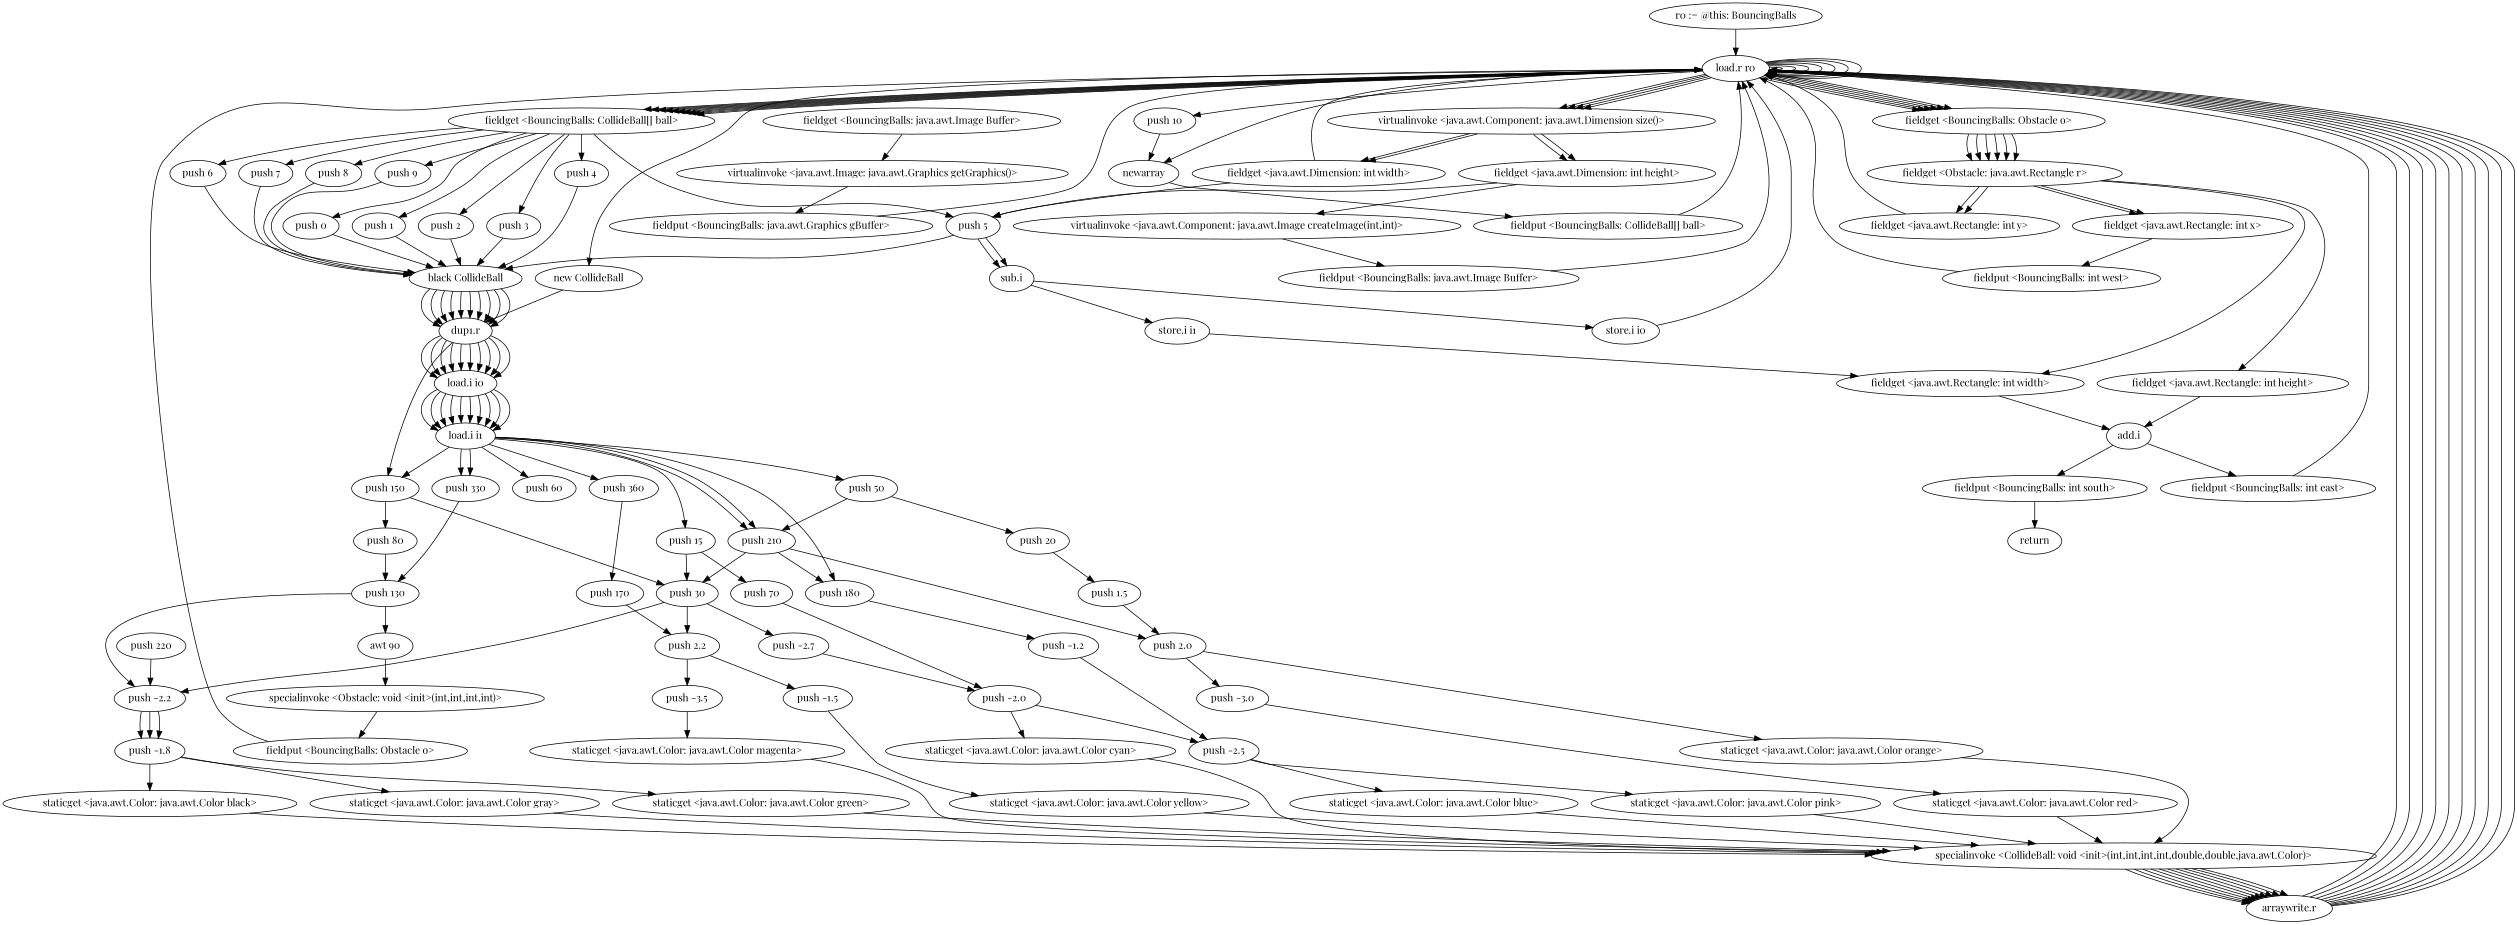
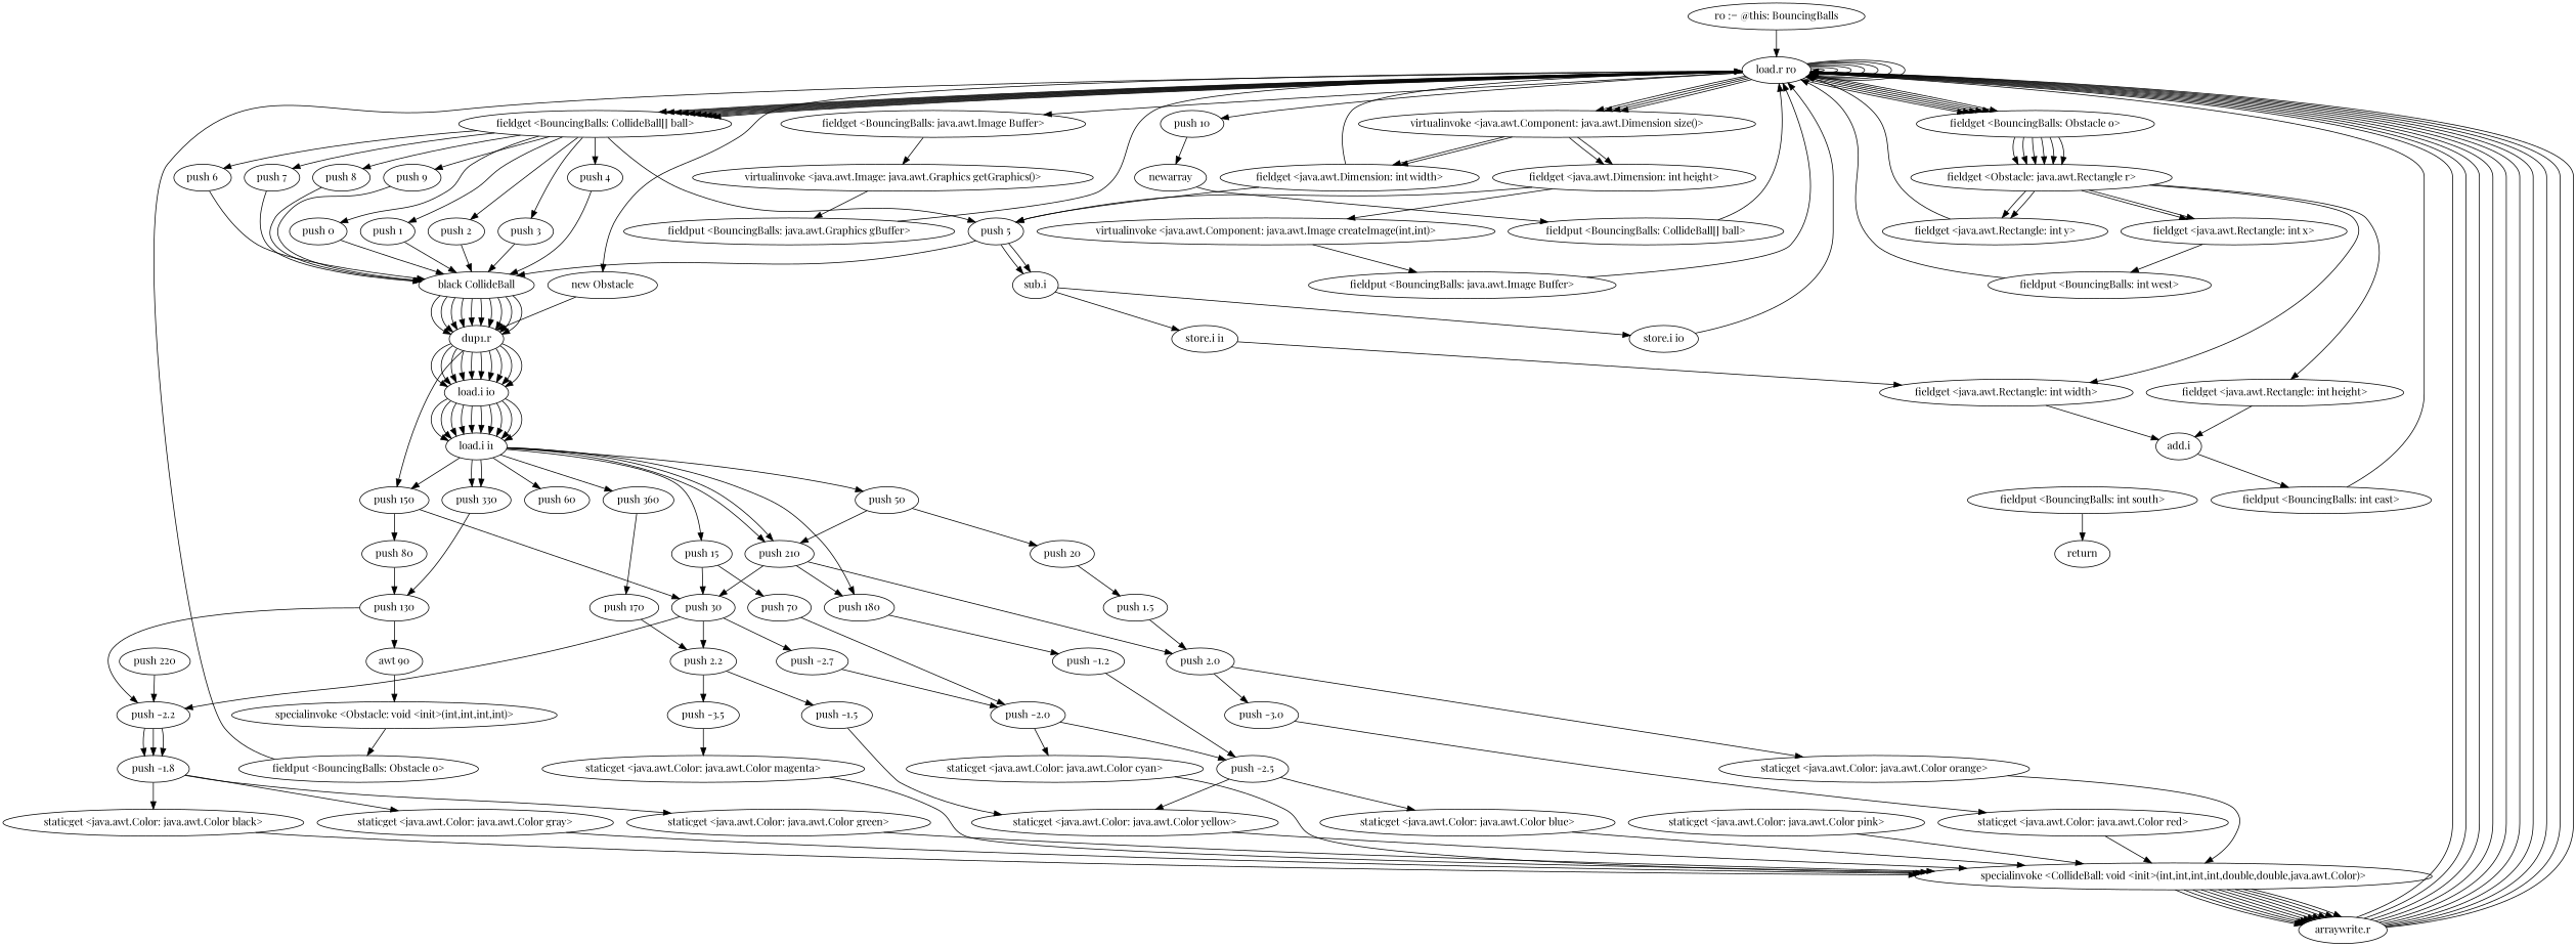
  digraph {
    fontname="Playfair Display"
    node [fontname="Playfair Display"]
    edge [fontname="Playfair Display"]
    "r0 := @this: BouncingBalls"
    "load.r r0"
    "virtualinvoke <java.awt.Component: java.awt.Dimension size()>"
    "fieldget <BouncingBalls: java.awt.Image Buffer>"
    "push 10"
    "fieldget <BouncingBalls: CollideBall[] ball>"
-   "new Obstacle" [label="new CollideBall"]
+   "new Obstacle"
    "fieldget <BouncingBalls: Obstacle o>"
    "fieldget <java.awt.Dimension: int width>"
    "fieldget <java.awt.Dimension: int height>"
    "virtualinvoke <java.awt.Image: java.awt.Graphics getGraphics()>"
    newarray
    "push 5"
    "push 0"
    "push 1"
    "push 2"
    "push 3"
    "push 4"
    "push 6"
    "push 7"
    "push 8"
    "push 9"
    "dup1.r"
    "fieldget <Obstacle: java.awt.Rectangle r>"
    "virtualinvoke <java.awt.Component: java.awt.Image createImage(int,int)>"
    "sub.i"
    n27 [label="black CollideBall"]
    "fieldput <BouncingBalls: java.awt.Image Buffer>"
    "fieldput <BouncingBalls: java.awt.Graphics gBuffer>"
    "fieldput <BouncingBalls: CollideBall[] ball>"
    "store.i i0"
    "store.i i1"
    "fieldget <java.awt.Rectangle: int width>"
    "load.i i0"
    "push 150"
    "load.i i1"
    "push 30"
    "push 80"
    "push 50"
    "push 60"
    "push 210"
    "push 15"
    "push 360"
    "push 180"
    "push 330"
    "push 20"
    "push 2.0"
    "push 70"
    "push 170"
    "push -1.2"
    "push 130"
    "push 1.5"
    "staticget <java.awt.Color: java.awt.Color orange>"
    "push -3.0"
    "specialinvoke <CollideBall: void <init>(int,int,int,int,double,double,java.awt.Color)>"
    "staticget <java.awt.Color: java.awt.Color red>"
    "arraywrite.r"
    "push -2.7"
    "push 2.2"
    "push -2.2"
    "push -2.0"
    "push -2.5"
    "staticget <java.awt.Color: java.awt.Color cyan>"
    "staticget <java.awt.Color: java.awt.Color pink>"
    "staticget <java.awt.Color: java.awt.Color blue>"
    "push -3.5"
    "push -1.5"
    "push -1.8"
    "staticget <java.awt.Color: java.awt.Color magenta>"
    "staticget <java.awt.Color: java.awt.Color yellow>"
    "push 220"
    n72 [label="awt 90"]
    "staticget <java.awt.Color: java.awt.Color green>"
    "staticget <java.awt.Color: java.awt.Color black>"
    "staticget <java.awt.Color: java.awt.Color gray>"
    "specialinvoke <Obstacle: void <init>(int,int,int,int)>"
    "fieldput <BouncingBalls: Obstacle o>"
    "fieldget <java.awt.Rectangle: int x>"
    "fieldget <java.awt.Rectangle: int y>"
    "fieldget <java.awt.Rectangle: int height>"
    "fieldput <BouncingBalls: int west>"
    "add.i"
    "fieldput <BouncingBalls: int east>"
    "fieldput <BouncingBalls: int south>"
    return
    "r0 := @this: BouncingBalls" -> "load.r r0"
    "load.r r0" -> "load.r r0"
    "load.r r0" -> "load.r r0"
    "load.r r0" -> "load.r r0"
    "load.r r0" -> "load.r r0"
    "load.r r0" -> "load.r r0"
    "load.r r0" -> "load.r r0"
    "load.r r0" -> "load.r r0"
    "load.r r0" -> "virtualinvoke <java.awt.Component: java.awt.Dimension size()>"
    "load.r r0" -> "virtualinvoke <java.awt.Component: java.awt.Dimension size()>"
    "load.r r0" -> "virtualinvoke <java.awt.Component: java.awt.Dimension size()>"
    "load.r r0" -> "virtualinvoke <java.awt.Component: java.awt.Dimension size()>"
-   "load.r r0" -> newarray
+   "load.r r0" -> "fieldget <BouncingBalls: java.awt.Image Buffer>"
    "load.r r0" -> "push 10"
    "load.r r0" -> "fieldget <BouncingBalls: CollideBall[] ball>"
    "load.r r0" -> "fieldget <BouncingBalls: CollideBall[] ball>"
    "load.r r0" -> "fieldget <BouncingBalls: CollideBall[] ball>"
    "load.r r0" -> "fieldget <BouncingBalls: CollideBall[] ball>"
    "load.r r0" -> "fieldget <BouncingBalls: CollideBall[] ball>"
    "load.r r0" -> "fieldget <BouncingBalls: CollideBall[] ball>"
    "load.r r0" -> "fieldget <BouncingBalls: CollideBall[] ball>"
    "load.r r0" -> "fieldget <BouncingBalls: CollideBall[] ball>"
    "load.r r0" -> "fieldget <BouncingBalls: CollideBall[] ball>"
    "load.r r0" -> "fieldget <BouncingBalls: CollideBall[] ball>"
    "load.r r0" -> "new Obstacle"
    "load.r r0" -> "fieldget <BouncingBalls: Obstacle o>"
    "load.r r0" -> "fieldget <BouncingBalls: Obstacle o>"
    "load.r r0" -> "fieldget <BouncingBalls: Obstacle o>"
    "load.r r0" -> "fieldget <BouncingBalls: Obstacle o>"
    "load.r r0" -> "fieldget <BouncingBalls: Obstacle o>"
    "load.r r0" -> "fieldget <BouncingBalls: Obstacle o>"
    "virtualinvoke <java.awt.Component: java.awt.Dimension size()>" -> "fieldget <java.awt.Dimension: int width>"
    "virtualinvoke <java.awt.Component: java.awt.Dimension size()>" -> "fieldget <java.awt.Dimension: int width>"
    "virtualinvoke <java.awt.Component: java.awt.Dimension size()>" -> "fieldget <java.awt.Dimension: int height>"
    "virtualinvoke <java.awt.Component: java.awt.Dimension size()>" -> "fieldget <java.awt.Dimension: int height>"
    "fieldget <BouncingBalls: java.awt.Image Buffer>" -> "virtualinvoke <java.awt.Image: java.awt.Graphics getGraphics()>"
    "push 10" -> newarray
    "fieldget <BouncingBalls: CollideBall[] ball>" -> "push 5"
    "fieldget <BouncingBalls: CollideBall[] ball>" -> "push 0"
    "fieldget <BouncingBalls: CollideBall[] ball>" -> "push 1"
    "fieldget <BouncingBalls: CollideBall[] ball>" -> "push 2"
    "fieldget <BouncingBalls: CollideBall[] ball>" -> "push 3"
    "fieldget <BouncingBalls: CollideBall[] ball>" -> "push 4"
    "fieldget <BouncingBalls: CollideBall[] ball>" -> "push 6"
    "fieldget <BouncingBalls: CollideBall[] ball>" -> "push 7"
    "fieldget <BouncingBalls: CollideBall[] ball>" -> "push 8"
    "fieldget <BouncingBalls: CollideBall[] ball>" -> "push 9"
    "new Obstacle" -> "dup1.r"
    "fieldget <BouncingBalls: Obstacle o>" -> "fieldget <Obstacle: java.awt.Rectangle r>"
    "fieldget <BouncingBalls: Obstacle o>" -> "fieldget <Obstacle: java.awt.Rectangle r>"
    "fieldget <BouncingBalls: Obstacle o>" -> "fieldget <Obstacle: java.awt.Rectangle r>"
    "fieldget <BouncingBalls: Obstacle o>" -> "fieldget <Obstacle: java.awt.Rectangle r>"
    "fieldget <BouncingBalls: Obstacle o>" -> "fieldget <Obstacle: java.awt.Rectangle r>"
    "fieldget <BouncingBalls: Obstacle o>" -> "fieldget <Obstacle: java.awt.Rectangle r>"
    "fieldget <java.awt.Dimension: int width>" -> "load.r r0"
    "fieldget <java.awt.Dimension: int width>" -> "push 5"
    "fieldget <java.awt.Dimension: int height>" -> "push 5"
    "fieldget <java.awt.Dimension: int height>" -> "virtualinvoke <java.awt.Component: java.awt.Image createImage(int,int)>"
    "virtualinvoke <java.awt.Image: java.awt.Graphics getGraphics()>" -> "fieldput <BouncingBalls: java.awt.Graphics gBuffer>"
    newarray -> "fieldput <BouncingBalls: CollideBall[] ball>"
    "push 5" -> "sub.i"
    "push 5" -> "sub.i"
    "push 5" -> n27
    "push 0" -> n27
    "push 1" -> n27
    "push 2" -> n27
    "push 3" -> n27
    "push 4" -> n27
    "push 6" -> n27
    "push 7" -> n27
    "push 8" -> n27
    "push 9" -> n27
    "dup1.r" -> "load.i i0"
    "dup1.r" -> "load.i i0"
    "dup1.r" -> "load.i i0"
    "dup1.r" -> "load.i i0"
    "dup1.r" -> "load.i i0"
    "dup1.r" -> "load.i i0"
    "dup1.r" -> "load.i i0"
    "dup1.r" -> "load.i i0"
    "dup1.r" -> "load.i i0"
    "dup1.r" -> "load.i i0"
    "dup1.r" -> "push 150"
    "fieldget <Obstacle: java.awt.Rectangle r>" -> "fieldget <java.awt.Rectangle: int width>"
    "fieldget <Obstacle: java.awt.Rectangle r>" -> "fieldget <java.awt.Rectangle: int x>"
    "fieldget <Obstacle: java.awt.Rectangle r>" -> "fieldget <java.awt.Rectangle: int x>"
    "fieldget <Obstacle: java.awt.Rectangle r>" -> "fieldget <java.awt.Rectangle: int y>"
    "fieldget <Obstacle: java.awt.Rectangle r>" -> "fieldget <java.awt.Rectangle: int y>"
    "fieldget <Obstacle: java.awt.Rectangle r>" -> "fieldget <java.awt.Rectangle: int height>"
    "virtualinvoke <java.awt.Component: java.awt.Image createImage(int,int)>" -> "fieldput <BouncingBalls: java.awt.Image Buffer>"
    "sub.i" -> "store.i i0"
    "sub.i" -> "store.i i1"
    n27 -> "dup1.r"
    n27 -> "dup1.r"
    n27 -> "dup1.r"
    n27 -> "dup1.r"
    n27 -> "dup1.r"
    n27 -> "dup1.r"
    n27 -> "dup1.r"
    n27 -> "dup1.r"
    n27 -> "dup1.r"
    n27 -> "dup1.r"
    "fieldput <BouncingBalls: java.awt.Image Buffer>" -> "load.r r0"
    "fieldput <BouncingBalls: java.awt.Graphics gBuffer>" -> "load.r r0"
    "fieldput <BouncingBalls: CollideBall[] ball>" -> "load.r r0"
    "store.i i0" -> "load.r r0"
    "store.i i1" -> "fieldget <java.awt.Rectangle: int width>"
    "fieldget <java.awt.Rectangle: int width>" -> "add.i"
    "load.i i0" -> "load.i i1"
    "load.i i0" -> "load.i i1"
    "load.i i0" -> "load.i i1"
    "load.i i0" -> "load.i i1"
    "load.i i0" -> "load.i i1"
    "load.i i0" -> "load.i i1"
    "load.i i0" -> "load.i i1"
    "load.i i0" -> "load.i i1"
    "load.i i0" -> "load.i i1"
    "load.i i0" -> "load.i i1"
    "push 150" -> "push 30"
    "push 150" -> "push 80"
    "load.i i1" -> "push 150"
    "load.i i1" -> "push 50"
    "load.i i1" -> "push 60"
    "load.i i1" -> "push 210"
    "load.i i1" -> "push 210"
    "load.i i1" -> "push 15"
    "load.i i1" -> "push 360"
    "load.i i1" -> "push 180"
    "load.i i1" -> "push 330"
    "load.i i1" -> "push 330"
    "push 30" -> "push -2.7"
    "push 30" -> "push 2.2"
    "push 30" -> "push -2.2"
    "push 80" -> "push 130"
    "push 50" -> "push 210"
    "push 50" -> "push 20"
    "push 210" -> "push 30"
    "push 210" -> "push 180"
    "push 210" -> "push 2.0"
    "push 15" -> "push 30"
    "push 15" -> "push 70"
    "push 360" -> "push 170"
    "push 180" -> "push -1.2"
    "push 330" -> "push 130"
    "push 20" -> "push 1.5"
    "push 2.0" -> "staticget <java.awt.Color: java.awt.Color orange>"
    "push 2.0" -> "push -3.0"
    "push 70" -> "push -2.0"
    "push 170" -> "push 2.2"
    "push -1.2" -> "push -2.5"
    "push 130" -> "push -2.2"
    "push 130" -> n72
    "push 1.5" -> "push 2.0"
    "staticget <java.awt.Color: java.awt.Color orange>" -> "specialinvoke <CollideBall: void <init>(int,int,int,int,double,double,java.awt.Color)>"
    "push -3.0" -> "staticget <java.awt.Color: java.awt.Color red>"
    "specialinvoke <CollideBall: void <init>(int,int,int,int,double,double,java.awt.Color)>" -> "arraywrite.r"
    "specialinvoke <CollideBall: void <init>(int,int,int,int,double,double,java.awt.Color)>" -> "arraywrite.r"
    "specialinvoke <CollideBall: void <init>(int,int,int,int,double,double,java.awt.Color)>" -> "arraywrite.r"
    "specialinvoke <CollideBall: void <init>(int,int,int,int,double,double,java.awt.Color)>" -> "arraywrite.r"
    "specialinvoke <CollideBall: void <init>(int,int,int,int,double,double,java.awt.Color)>" -> "arraywrite.r"
    "specialinvoke <CollideBall: void <init>(int,int,int,int,double,double,java.awt.Color)>" -> "arraywrite.r"
    "specialinvoke <CollideBall: void <init>(int,int,int,int,double,double,java.awt.Color)>" -> "arraywrite.r"
    "specialinvoke <CollideBall: void <init>(int,int,int,int,double,double,java.awt.Color)>" -> "arraywrite.r"
    "specialinvoke <CollideBall: void <init>(int,int,int,int,double,double,java.awt.Color)>" -> "arraywrite.r"
    "specialinvoke <CollideBall: void <init>(int,int,int,int,double,double,java.awt.Color)>" -> "arraywrite.r"
    "staticget <java.awt.Color: java.awt.Color red>" -> "specialinvoke <CollideBall: void <init>(int,int,int,int,double,double,java.awt.Color)>"
    "arraywrite.r" -> "load.r r0"
    "arraywrite.r" -> "load.r r0"
    "arraywrite.r" -> "load.r r0"
    "arraywrite.r" -> "load.r r0"
    "arraywrite.r" -> "load.r r0"
    "arraywrite.r" -> "load.r r0"
    "arraywrite.r" -> "load.r r0"
    "arraywrite.r" -> "load.r r0"
    "arraywrite.r" -> "load.r r0"
    "arraywrite.r" -> "load.r r0"
    "push -2.7" -> "push -2.0"
    "push 2.2" -> "push -3.5"
    "push 2.2" -> "push -1.5"
    "push -2.2" -> "push -1.8"
    "push -2.2" -> "push -1.8"
    "push -2.2" -> "push -1.8"
    "push -2.0" -> "push -2.5"
    "push -2.0" -> "staticget <java.awt.Color: java.awt.Color cyan>"
-   "push -2.5" -> "staticget <java.awt.Color: java.awt.Color pink>"
+   "push -2.5" -> "staticget <java.awt.Color: java.awt.Color yellow>"
    "push -2.5" -> "staticget <java.awt.Color: java.awt.Color blue>"
    "staticget <java.awt.Color: java.awt.Color cyan>" -> "specialinvoke <CollideBall: void <init>(int,int,int,int,double,double,java.awt.Color)>"
    "staticget <java.awt.Color: java.awt.Color pink>" -> "specialinvoke <CollideBall: void <init>(int,int,int,int,double,double,java.awt.Color)>"
    "staticget <java.awt.Color: java.awt.Color blue>" -> "specialinvoke <CollideBall: void <init>(int,int,int,int,double,double,java.awt.Color)>"
    "push -3.5" -> "staticget <java.awt.Color: java.awt.Color magenta>"
    "push -1.5" -> "staticget <java.awt.Color: java.awt.Color yellow>"
    "push -1.8" -> "staticget <java.awt.Color: java.awt.Color green>"
    "push -1.8" -> "staticget <java.awt.Color: java.awt.Color black>"
    "push -1.8" -> "staticget <java.awt.Color: java.awt.Color gray>"
    "staticget <java.awt.Color: java.awt.Color magenta>" -> "specialinvoke <CollideBall: void <init>(int,int,int,int,double,double,java.awt.Color)>"
    "staticget <java.awt.Color: java.awt.Color yellow>" -> "specialinvoke <CollideBall: void <init>(int,int,int,int,double,double,java.awt.Color)>"
    "push 220" -> "push -2.2"
    n72 -> "specialinvoke <Obstacle: void <init>(int,int,int,int)>"
    "staticget <java.awt.Color: java.awt.Color green>" -> "specialinvoke <CollideBall: void <init>(int,int,int,int,double,double,java.awt.Color)>"
    "staticget <java.awt.Color: java.awt.Color black>" -> "specialinvoke <CollideBall: void <init>(int,int,int,int,double,double,java.awt.Color)>"
    "staticget <java.awt.Color: java.awt.Color gray>" -> "specialinvoke <CollideBall: void <init>(int,int,int,int,double,double,java.awt.Color)>"
    "specialinvoke <Obstacle: void <init>(int,int,int,int)>" -> "fieldput <BouncingBalls: Obstacle o>"
    "fieldput <BouncingBalls: Obstacle o>" -> "load.r r0"
    "fieldget <java.awt.Rectangle: int x>" -> "fieldput <BouncingBalls: int west>"
    "fieldget <java.awt.Rectangle: int y>" -> "load.r r0"
    "fieldget <java.awt.Rectangle: int height>" -> "add.i"
    "fieldput <BouncingBalls: int west>" -> "load.r r0"
    "add.i" -> "fieldput <BouncingBalls: int east>"
-   "add.i" -> "fieldput <BouncingBalls: int south>"
    "fieldput <BouncingBalls: int east>" -> "load.r r0"
    "fieldput <BouncingBalls: int south>" -> return
  }
